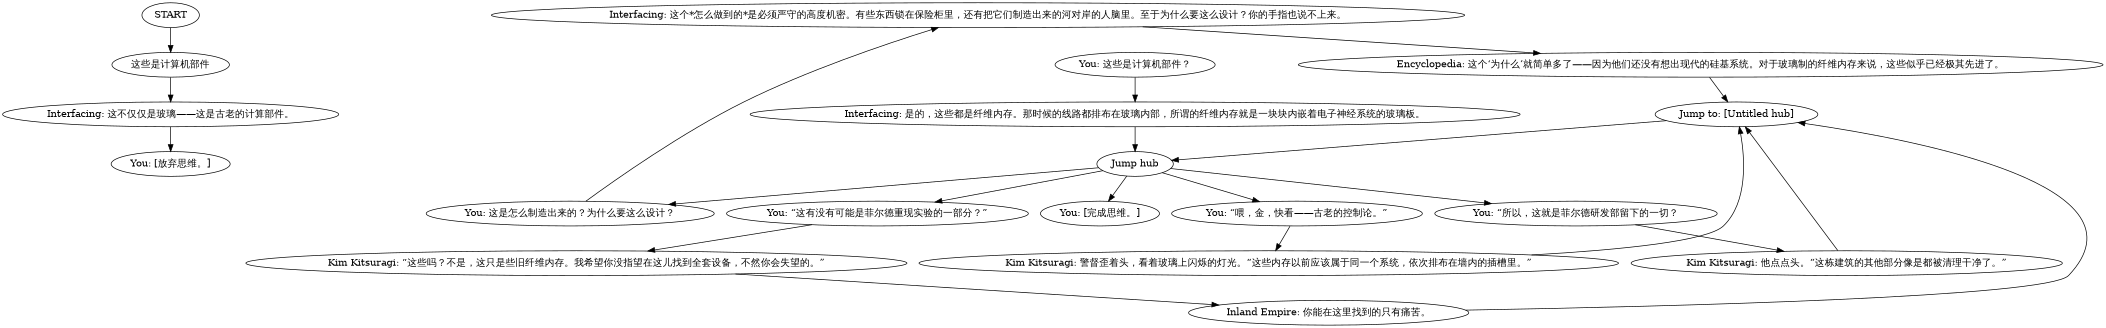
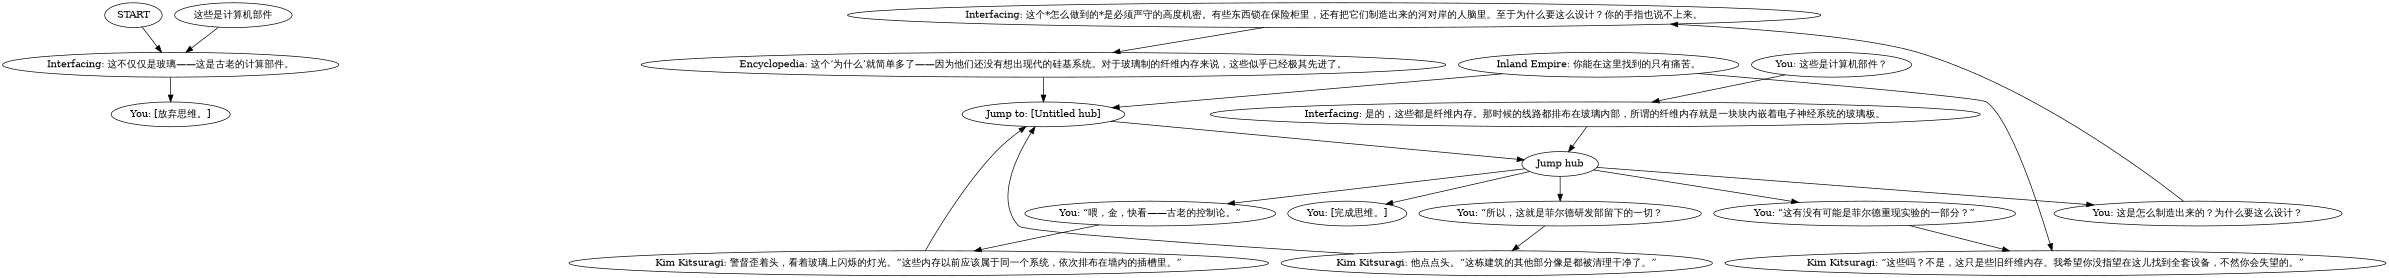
  digraph {
    n1 [label=START]
    n2 [label="这些是计算机部件"]
    n3 [label="Interfacing: 这不仅仅是玻璃——这是古老的计算部件。"]
    n4 [label="You: [放弃思维。]"]
    n5 [label="Interfacing: 这个*怎么做到的*是必须严守的高度机密。有些东西锁在保险柜里，还有把它们制造出来的河对岸的人脑里。至于为什么要这么设计？你的手指也说不上来。"]
    n6 [label="Encyclopedia: 这个‘为什么’就简单多了——因为他们还没有想出现代的硅基系统。对于玻璃制的纤维内存来说，这些似乎已经极其先进了。"]
    n7 [label="Jump to: [Untitled hub]"]
    n8 [label="You: “所以，这就是菲尔德研发部留下的一切？"]
    n9 [label="Kim Kitsuragi: 他点点头。“这栋建筑的其他部分像是都被清理干净了。”"]
    n10 [label="Inland Empire: 你能在这里找到的只有痛苦。"]
    n11 [label="Jump hub"]
    n12 [label="Interfacing: 是的，这些都是纤维内存。那时候的线路都排布在玻璃内部，所谓的纤维内存就是一块块内嵌着电子神经系统的玻璃板。"]
    n13 [label="You: “喂，金，快看——古老的控制论。”"]
    n14 [label="You: 这是怎么制造出来的？为什么要这么设计？"]
    n15 [label="You: “这有没有可能是菲尔德重现实验的一部分？”"]
    n16 [label="You: [完成思维。]"]
    n17 [label="Kim Kitsuragi: 警督歪着头，看着玻璃上闪烁的灯光。“这些内存以前应该属于同一个系统，依次排布在墙内的插槽里。”"]
    n18 [label="You: 这些是计算机部件？"]
    n19 [label="Kim Kitsuragi: “这些吗？不是，这只是些旧纤维内存。我希望你没指望在这儿找到全套设备，不然你会失望的。”"]
-   n1 -> n2
+   n1 -> n3
    n2 -> n3
    n3 -> n4
    n5 -> n6
    n6 -> n7
    n7 -> n11
    n8 -> n9
    n9 -> n7
    n10 -> n7
    n11 -> n8
    n11 -> n13
    n11 -> n14
    n11 -> n15
    n11 -> n16
    n12 -> n11
    n13 -> n17
    n14 -> n5
    n15 -> n19
    n17 -> n7
    n18 -> n12
-   n19 -> n10
+   n10 -> n19
  }
